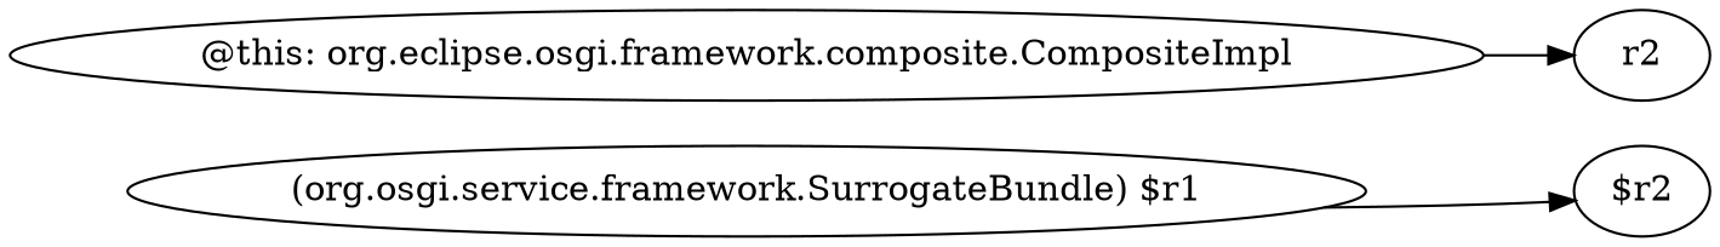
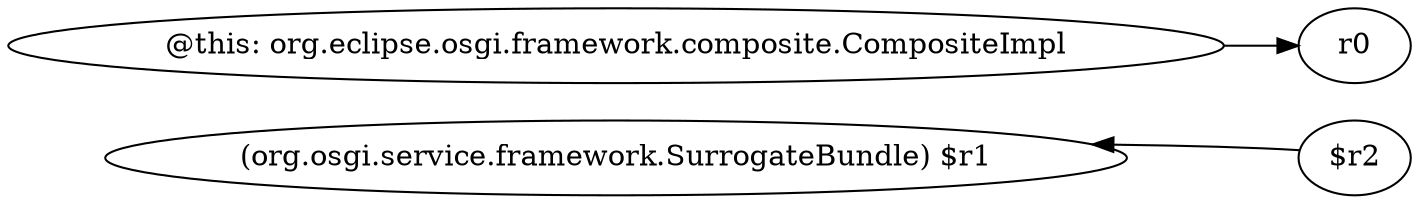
  digraph {
    rankdir=LR
    n1 [label="(org.osgi.service.framework.SurrogateBundle) $r1"]
    n2 [label="$r2"]
    n3 [label="@this: org.eclipse.osgi.framework.composite.CompositeImpl"]
-   n4 [label=r2]
-   n1 -> n2
+   n4 [label=r0]
+   n2 -> n1
    n3 -> n4
  }
